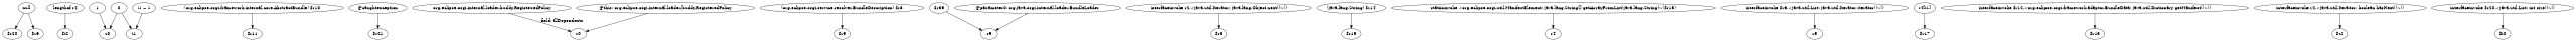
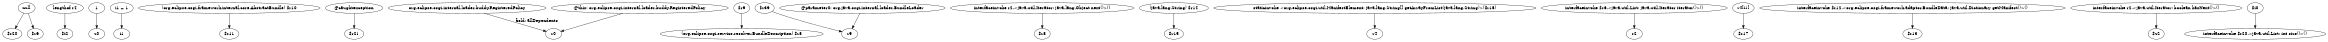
  digraph {
    n1 [label=null]
    n2 [label="$r20"]
    n3 [label="$r6"]
    n4 [label="lengthof r4"]
    n5 [label="$i2"]
    n6 [label=1]
    n7 [label=z0]
-   n8 [label=0]
    n9 [label=i1]
    n10 [label="(org.eclipse.osgi.framework.internal.core.AbstractBundle) $r10"]
    n11 [label="$r11"]
    n12 [label="@caughtexception"]
    n13 [label="$r21"]
    n14 [label=r0]
    n15 [label="(org.eclipse.osgi.service.resolver.BundleDescription) $r8"]
    n16 [label="$r9"]
    n17 [label="$r39"]
    n18 [label=r9]
    n19 [label="org.eclipse.osgi.internal.loader.buddy.RegisteredPolicy"]
    n20 [label="interfaceinvoke r2.<java.util.Iterator: java.lang.Object next()>()"]
    n21 [label="$r8"]
    n22 [label="i1 + 1"]
    n23 [label="(java.lang.String) $r14"]
    n24 [label="$r15"]
    n25 [label="staticinvoke <org.eclipse.osgi.util.ManifestElement: java.lang.String[] getArrayFromList(java.lang.String)>($r15)"]
    n26 [label=r4]
    n27 [label="@parameter0: org.java.osgi.internal.loader.BundleLoader"]
    n28 [label="interfaceinvoke $r6.<java.util.List: java.util.Iterator iterator()>()"]
-   n29 [label=r5]
+   n29 [label=r2]
    n30 [label="r4[i1]"]
    n31 [label="$r17"]
    n32 [label="interfaceinvoke $r12.<org.eclipse.osgi.framework.adaptor.BundleData: java.util.Dictionary getManifest()>()"]
    n33 [label="$r13"]
    n34 [label="interfaceinvoke r2.<java.util.Iterator: boolean hasNext()>()"]
    n35 [label="$z2"]
    n36 [label="interfaceinvoke $r20.<java.util.List: int size()>()"]
    n37 [label="$i0"]
    n38 [label="@this: org.eclipse.osgi.internal.loader.buddy.RegisteredPolicy"]
    n1 -> n2
    n1 -> n3
    n4 -> n5
    n6 -> n7
-   n8 -> n7
-   n8 -> n9
    n10 -> n11
    n12 -> n13
-   n15 -> n16
+   n16 -> n15
    n17 -> n18
    n19 -> n14 [label="field: allDependents"]
    n20 -> n21
    n22 -> n9
    n23 -> n24
    n25 -> n26
    n27 -> n18
    n28 -> n29
    n30 -> n31
    n32 -> n33
    n34 -> n35
-   n36 -> n37
+   n37 -> n36
    n38 -> n14
  }
